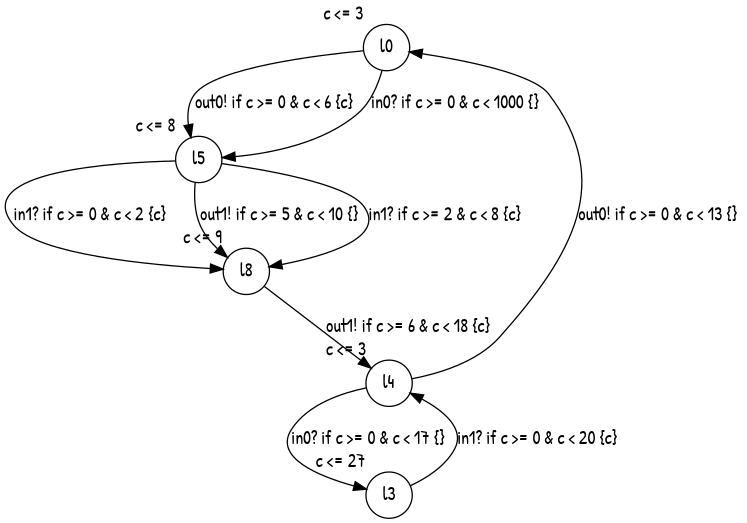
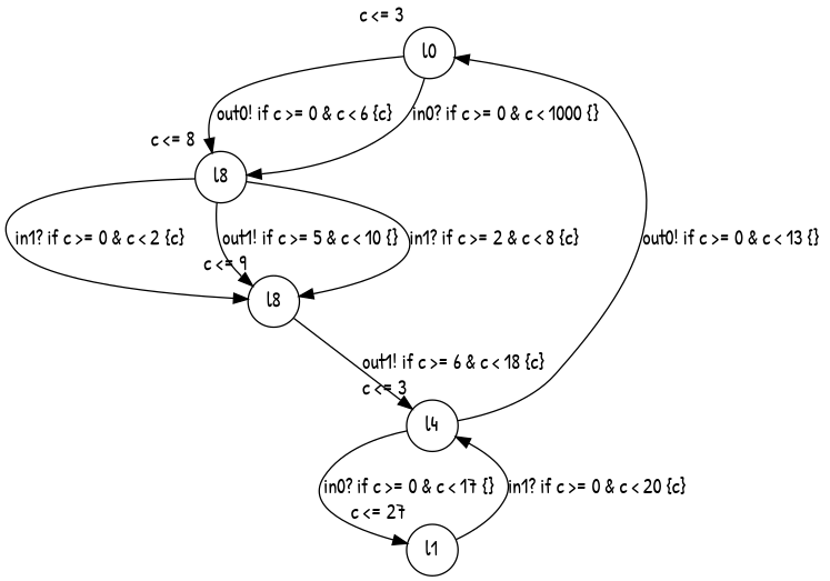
  digraph {
    fontname="Patrick Hand"
    node [fontname="Patrick Hand" margin=0 shape=circle xlabel="c <= 3"]
    edge [fontname="Patrick Hand"]
    n1 [label=l0]
-   n2 [label=l5 xlabel="c <= 8"]
+   n2 [label=l8 xlabel="c <= 8"]
    n3 [label=l8 xlabel="c <= 9"]
-   n4 [label=l3 xlabel="c <= 27"]
+   n4 [label=l1 xlabel="c <= 27"]
    n5 [label=l4]
    n1 -> n2 [label="out0! if c >= 0 & c < 6 {c} "]
    n1 -> n2 [label="in0? if c >= 0 & c < 1000 {} "]
    n2 -> n3 [label="in1? if c >= 0 & c < 2 {c} "]
    n2 -> n3 [label="out1! if c >= 5 & c < 10 {} "]
    n2 -> n3 [label="in1? if c >= 2 & c < 8 {c} "]
    n3 -> n5 [label="out1! if c >= 6 & c < 18 {c} "]
    n4 -> n5 [label="in1? if c >= 0 & c < 20 {c} "]
    n5 -> n1 [label="out0! if c >= 0 & c < 13 {} "]
    n5 -> n4 [label="in0? if c >= 0 & c < 17 {} "]
  }
